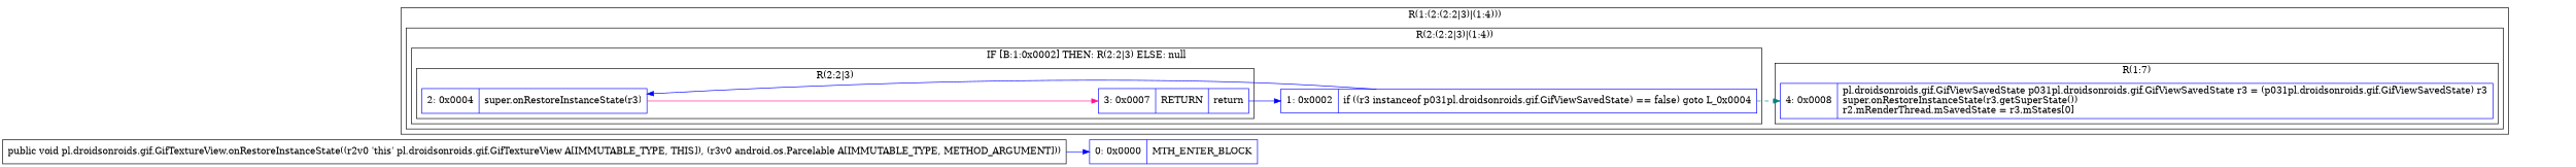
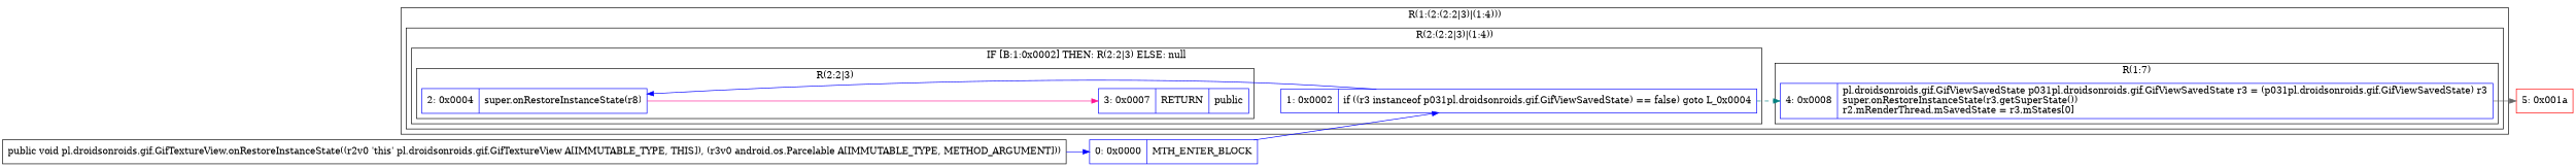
  digraph {
    rankdir=LR
    node [color=blue shape=record]
    edge [color=blue]
-   n1 [label="{2\:\ 0x0004|super.onRestoreInstanceState(r3)\l}"]
-   n2 [label="{3\:\ 0x0007|RETURN\l|return\l}"]
+   n1 [label="{2\:\ 0x0004|super.onRestoreInstanceState(r8)\l}"]
+   n2 [label="{3\:\ 0x0007|RETURN\l|public\l}"]
    n3 [label="{1\:\ 0x0002|if ((r3 instanceof p031pl.droidsonroids.gif.GifViewSavedState) == false) goto L_0x0004\l}"]
    n4 [label="{4\:\ 0x0008|pl.droidsonroids.gif.GifViewSavedState p031pl.droidsonroids.gif.GifViewSavedState r3 = (p031pl.droidsonroids.gif.GifViewSavedState) r3\lsuper.onRestoreInstanceState(r3.getSuperState())\lr2.mRenderThread.mSavedState = r3.mStates[0]\l}"]
+   n5 [color=red label="{5\:\ 0x001a}"]
    n6 [label="{0\:\ 0x0000|MTH_ENTER_BLOCK\l}"]
    n7 [label="{public void pl.droidsonroids.gif.GifTextureView.onRestoreInstanceState((r2v0 'this' pl.droidsonroids.gif.GifTextureView A[IMMUTABLE_TYPE, THIS]), (r3v0 android.os.Parcelable A[IMMUTABLE_TYPE, METHOD_ARGUMENT])) }" color=""]
    subgraph cluster_1 {
      label="R(1:(2:(2:2|3)|(1:4)))"
      subgraph cluster_2 {
        label="R(2:(2:2|3)|(1:4))"
        subgraph cluster_3 {
          label="IF [B:1:0x0002] THEN: R(2:2|3) ELSE: null"
          n3
          subgraph cluster_4 {
            label="R(2:2|3)"
            n1
            n2
          }
        }
        subgraph cluster_5 {
          label="R(1:7)"
          n4
        }
      }
    }
    n1 -> n2 [color=deeppink]
    n3 -> n1
    n3 -> n4 [color=teal style=dashed]
-   n2 -> n3
+   n4 -> n5 [color=gray40]
+   n6 -> n3
    n7 -> n6
  }
